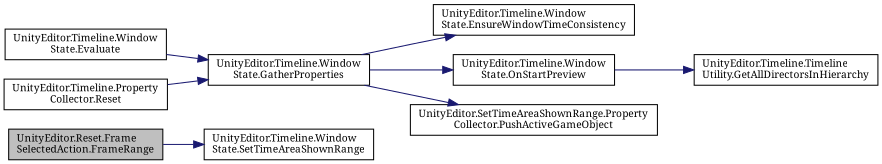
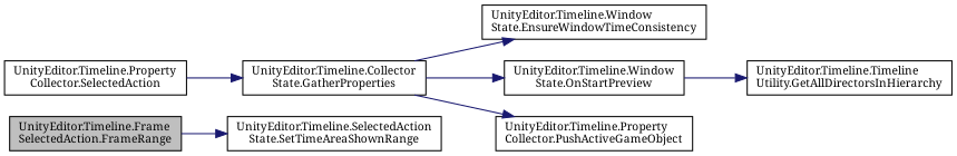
  digraph {
    fontname="Noto Serif"
    rankdir=LR
    node [color=black fillcolor=white fontname="Noto Serif" fontsize=10 shape=record style=filled]
    edge [color=midnightblue fontname="Noto Serif" fontsize=10 labelfontname=Helvetica labelfontsize=10 style=solid]
-   n1 [fillcolor=grey75 fontcolor=black height=0.2 label="UnityEditor.Reset.Frame\lSelectedAction.FrameRange" width=0.4]
-   n2 [height=0.2 label="UnityEditor.Timeline.Window\lState.SetTimeAreaShownRange" width=0.4]
-   n3 [height=0.2 label="UnityEditor.Timeline.Window\lState.Evaluate" width=0.4]
-   n4 [height=0.2 label="UnityEditor.Timeline.Window\lState.GatherProperties" width=0.4]
+   n1 [fillcolor=grey75 fontcolor=black height=0.2 label="UnityEditor.Timeline.Frame\lSelectedAction.FrameRange" width=0.4]
+   n2 [height=0.2 label="UnityEditor.Timeline.SelectedAction\lState.SetTimeAreaShownRange" width=0.4]
+   n4 [height=0.2 label="UnityEditor.Timeline.Collector\lState.GatherProperties" width=0.4]
    n5 [height=0.2 label="UnityEditor.Timeline.Window\lState.EnsureWindowTimeConsistency" width=0.4]
    n6 [height=0.2 label="UnityEditor.Timeline.Window\lState.OnStartPreview" width=0.4]
-   n7 [height=0.2 label="UnityEditor.SetTimeAreaShownRange.Property\lCollector.PushActiveGameObject" width=0.4]
+   n7 [height=0.2 label="UnityEditor.Timeline.Property\lCollector.PushActiveGameObject" width=0.4]
    n8 [height=0.2 label="UnityEditor.Timeline.Timeline\lUtility.GetAllDirectorsInHierarchy" width=0.4]
-   n9 [height=0.2 label="UnityEditor.Timeline.Property\lCollector.Reset" width=0.4]
+   n9 [height=0.2 label="UnityEditor.Timeline.Property\lCollector.SelectedAction" width=0.4]
    n1 -> n2
-   n3 -> n4
    n4 -> n5
    n4 -> n6
    n4 -> n7
    n6 -> n8
    n9 -> n4
  }
